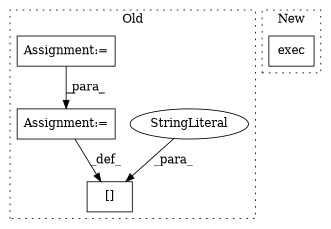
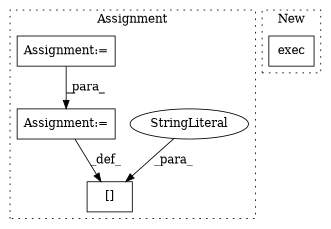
  digraph {
    node [a=7 shape=box]
    n1 [a=2 l="7,1" label="[]" s="1248,1278"]
    n2 [a=45 l=23 label=StringLiteral s=1255 shape=ellipse]
    n3 [l=1 label="Assignment:=" s=1279]
    n4 [l=13 label="Assignment:=" s=798]
    n5 [a=32 l="5,1" label=exec s="1273,1302"]
    subgraph cluster_1 {
-     label=Old
+     label=Assignment
      style=dotted
      n1
      n2
      n3
      n4
    }
    subgraph cluster_2 {
      label=New
      style=dotted
      n5
    }
    n2 -> n1 [label=_para_]
    n3 -> n1 [label=_def_]
    n4 -> n3 [label=_para_]
  }
